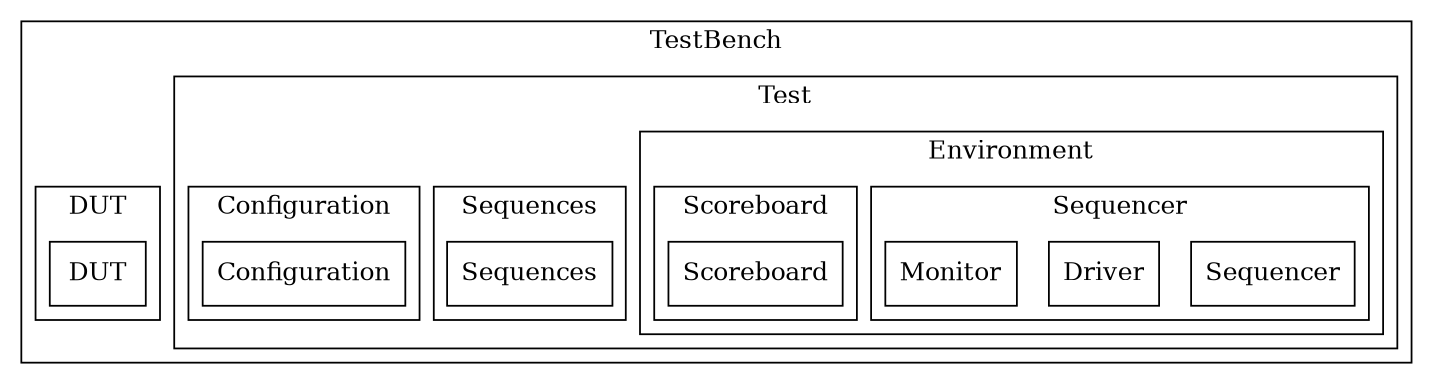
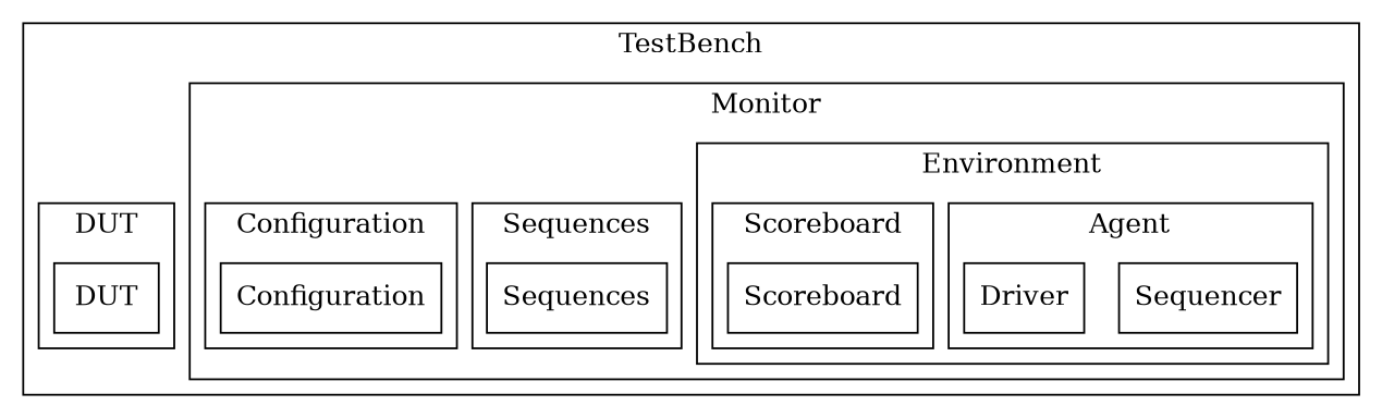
  digraph {
    rankdir=TB
    splines=ortho
    node [shape=box]
    n1 [label=Sequencer]
    n2 [label=Driver]
-   n3 [label=Monitor]
    n4 [label=Scoreboard]
    n5 [label=Sequences]
    n6 [label=Configuration]
    n7 [label=DUT]
    subgraph cluster_1 {
      label=TestBench
      subgraph cluster_2 {
-       label=Test
+       label=Monitor
        subgraph cluster_3 {
          label=Environment
          subgraph cluster_4 {
-           label=Sequencer
+           label=Agent
            n1
            n2
-           n3
          }
          subgraph cluster_5 {
            label=Scoreboard
            n4
          }
        }
        subgraph cluster_6 {
          label=Sequences
          n5
        }
        subgraph cluster_7 {
          label=Configuration
          n6
        }
      }
      subgraph cluster_8 {
        label=DUT
        n7
      }
    }
  }
